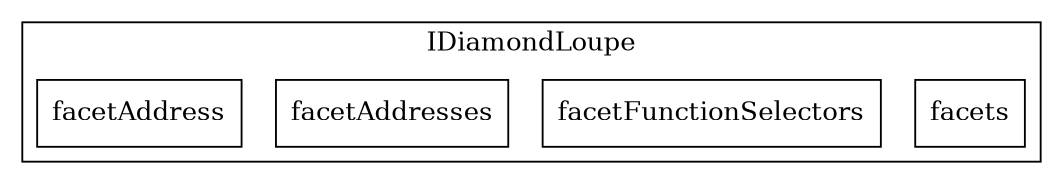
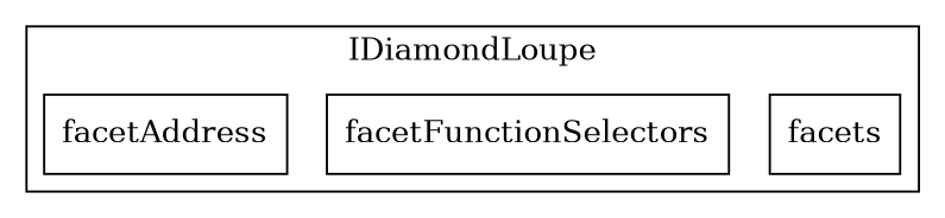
  strict digraph {
    rankdir=TB
    node [shape=box]
    n1 [label=facets]
    n2 [label=facetFunctionSelectors]
-   n3 [label=facetAddresses]
    n4 [label=facetAddress]
    subgraph cluster_1 {
      label=IDiamondLoupe
      n1
      n2
-     n3
      n4
    }
    subgraph cluster_2 {
      label="[Solidity]"
    }
  }
